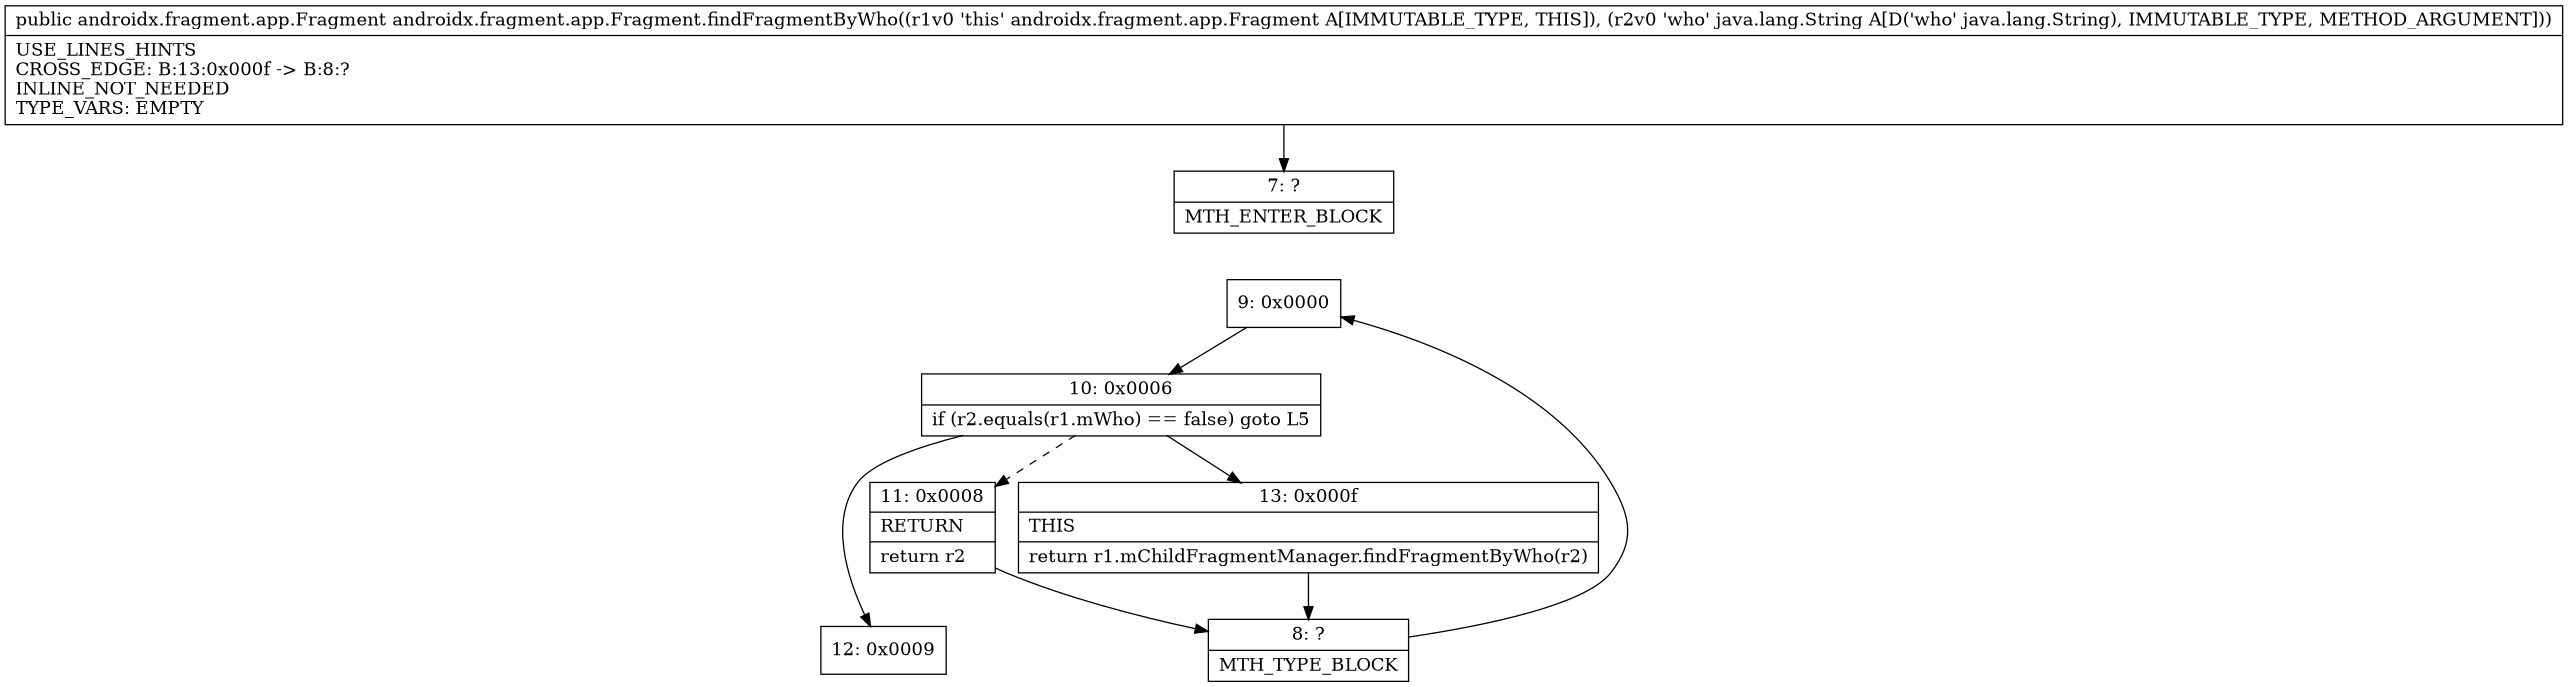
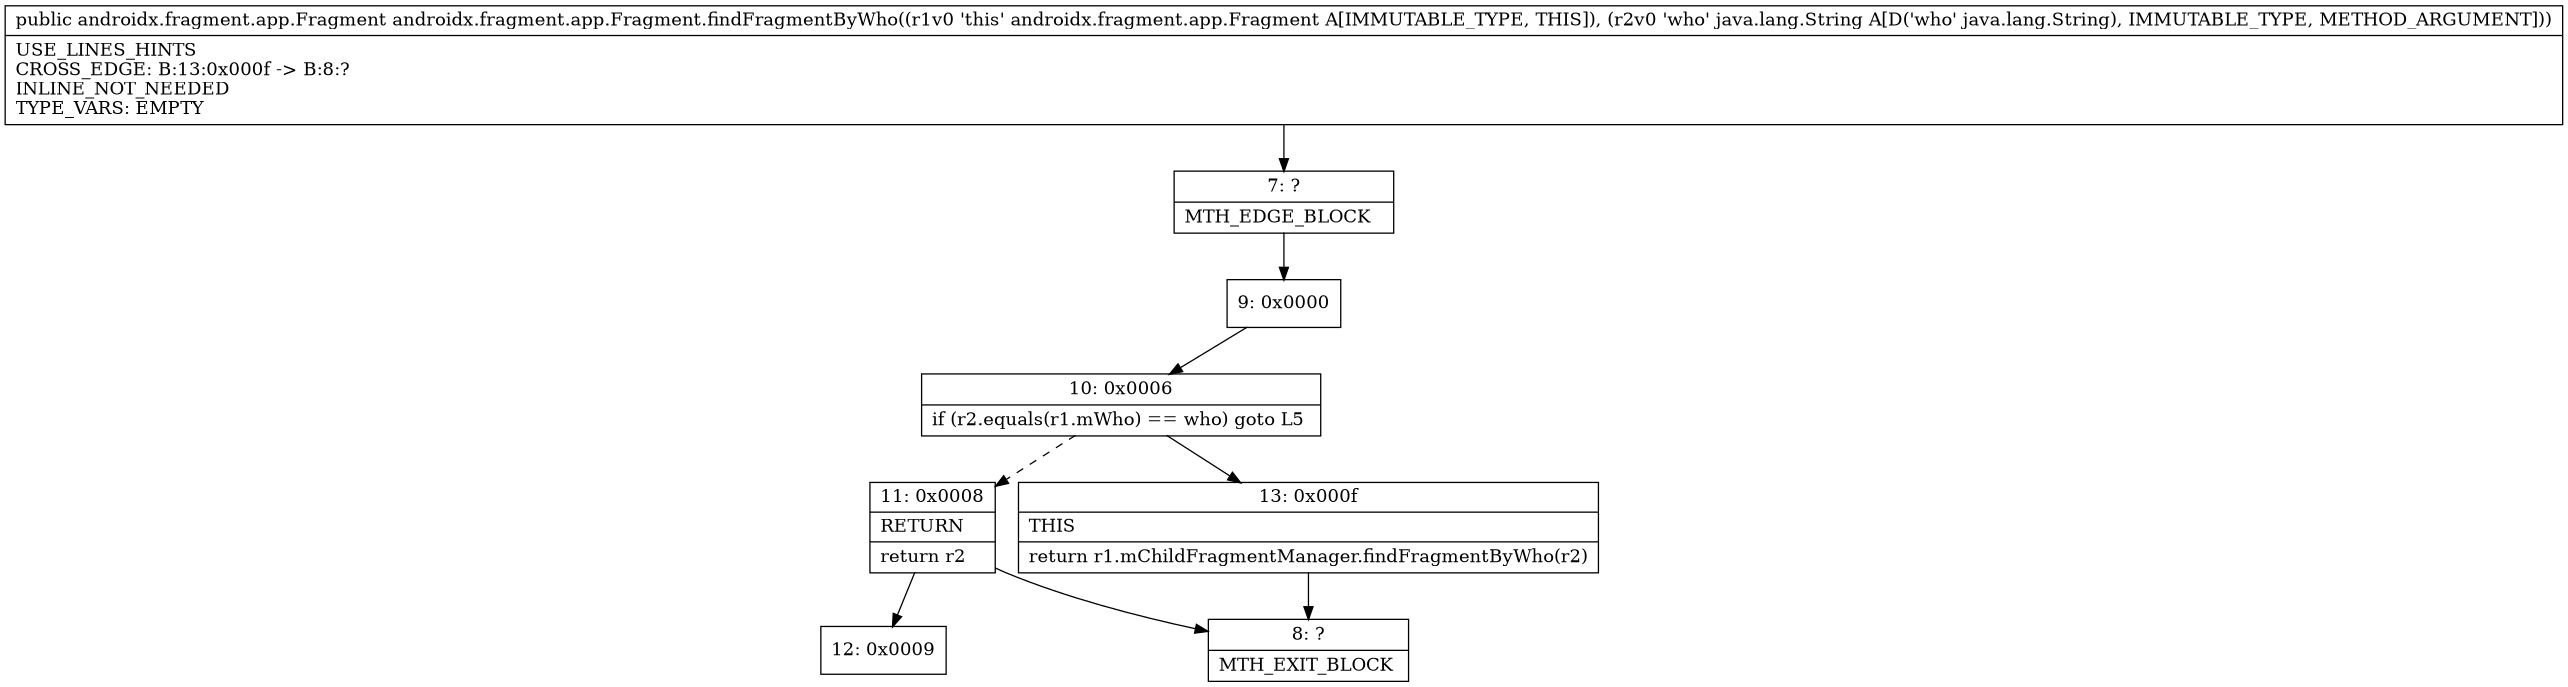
  digraph {
    fontname="DejaVu Serif"
    node [fontname="DejaVu Serif" shape=record]
    edge [fontname="DejaVu Serif"]
-   n1 [label="{7\:\ ?|MTH_ENTER_BLOCK\l}"]
+   n1 [label="{7\:\ ?|MTH_EDGE_BLOCK\l}"]
    n2 [label="{9\:\ 0x0000}"]
-   n3 [label="{10\:\ 0x0006|if (r2.equals(r1.mWho) == false) goto L5\l}"]
+   n3 [label="{10\:\ 0x0006|if (r2.equals(r1.mWho) == who) goto L5\l}"]
    n4 [label="{11\:\ 0x0008|RETURN\l|return r2\l}"]
    n5 [label="{12\:\ 0x0009}"]
    n6 [label="{13\:\ 0x000f|THIS\l|return r1.mChildFragmentManager.findFragmentByWho(r2)\l}"]
-   n7 [label="{8\:\ ?|MTH_TYPE_BLOCK\l}"]
+   n7 [label="{8\:\ ?|MTH_EXIT_BLOCK\l}"]
    n8 [label="{public androidx.fragment.app.Fragment androidx.fragment.app.Fragment.findFragmentByWho((r1v0 'this' androidx.fragment.app.Fragment A[IMMUTABLE_TYPE, THIS]), (r2v0 'who' java.lang.String A[D('who' java.lang.String), IMMUTABLE_TYPE, METHOD_ARGUMENT]))  | USE_LINES_HINTS\lCROSS_EDGE: B:13:0x000f \-\> B:8:?\lINLINE_NOT_NEEDED\lTYPE_VARS: EMPTY\l}"]
-   n7 -> n2
+   n1 -> n2
    n2 -> n3
    n3 -> n4 [style=dashed]
-   n3 -> n5
+   n4 -> n5
    n3 -> n6
    n4 -> n7
    n6 -> n7
    n8 -> n1
  }
